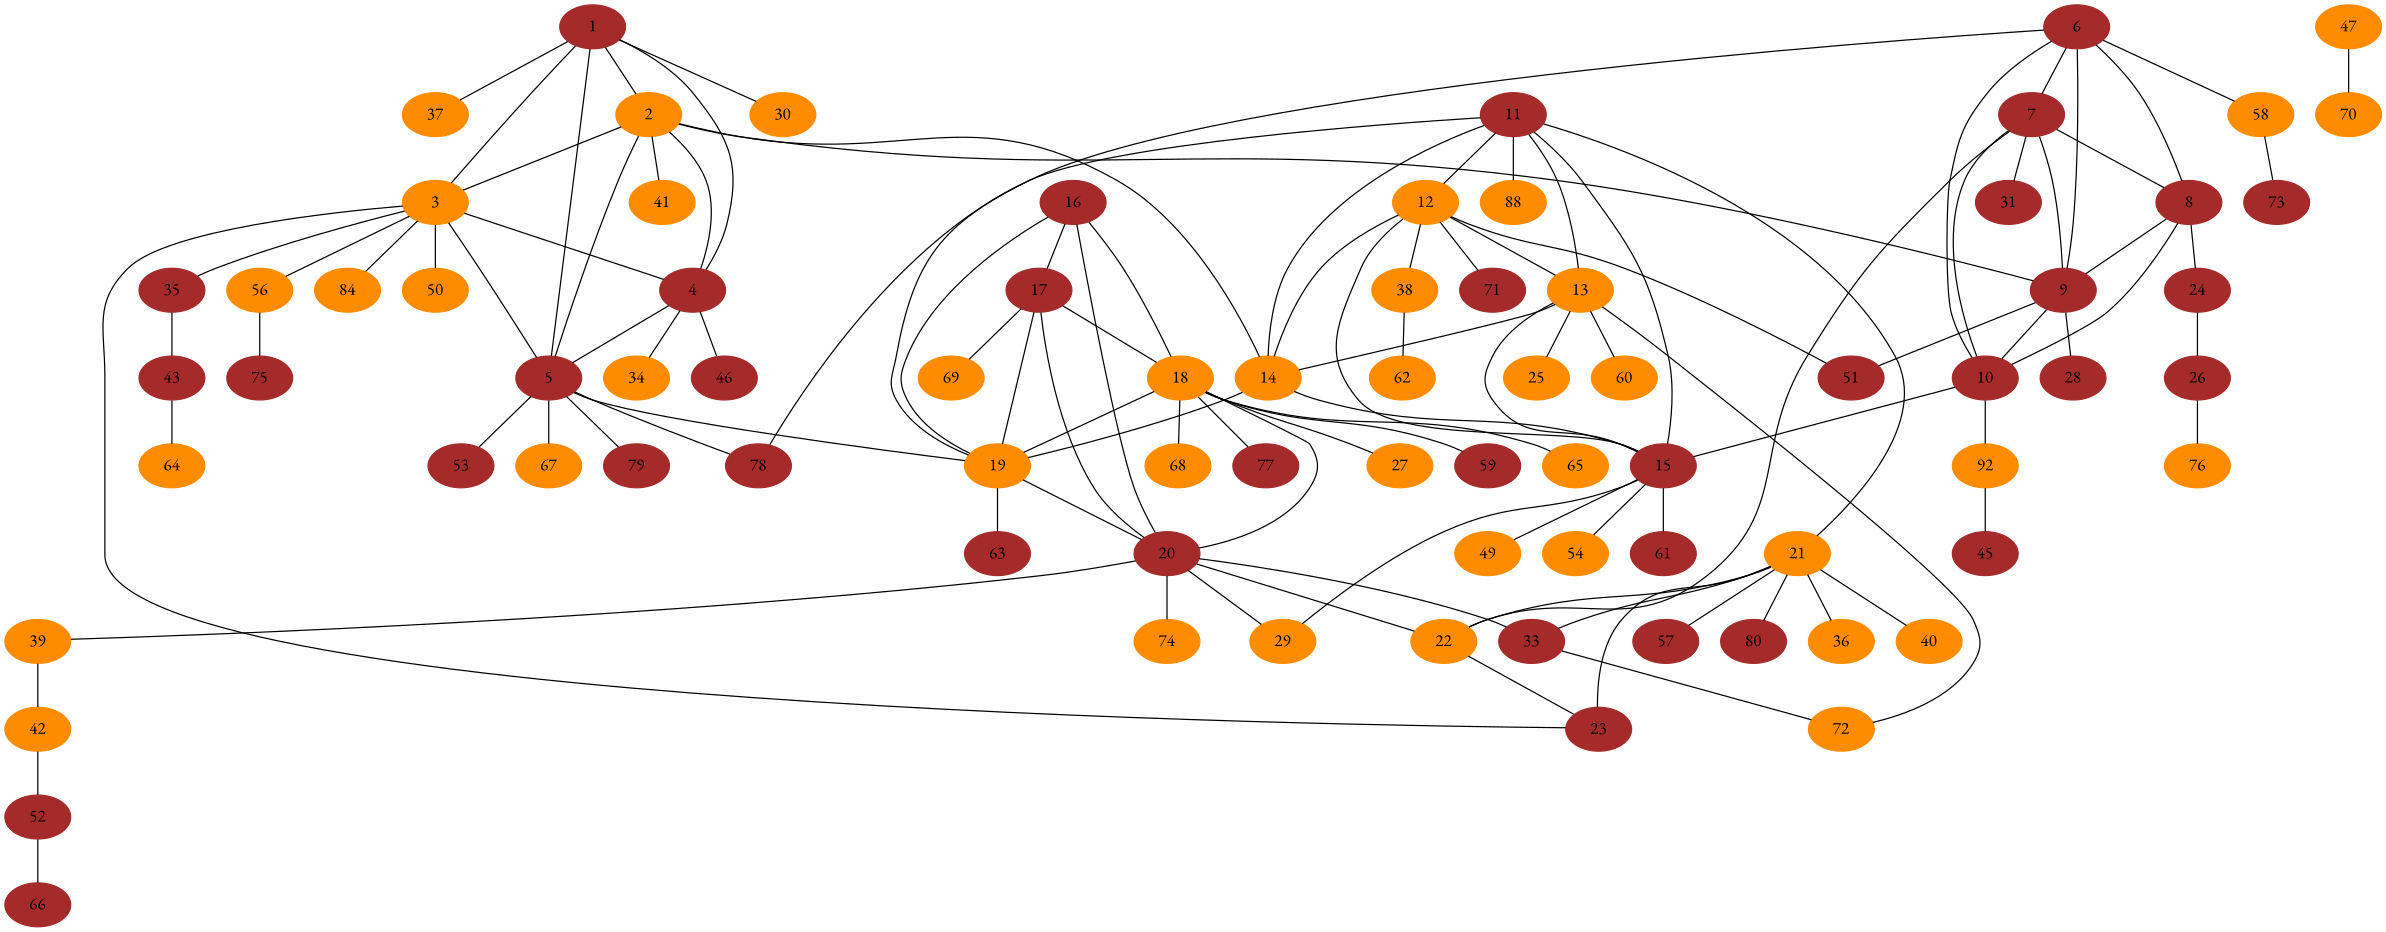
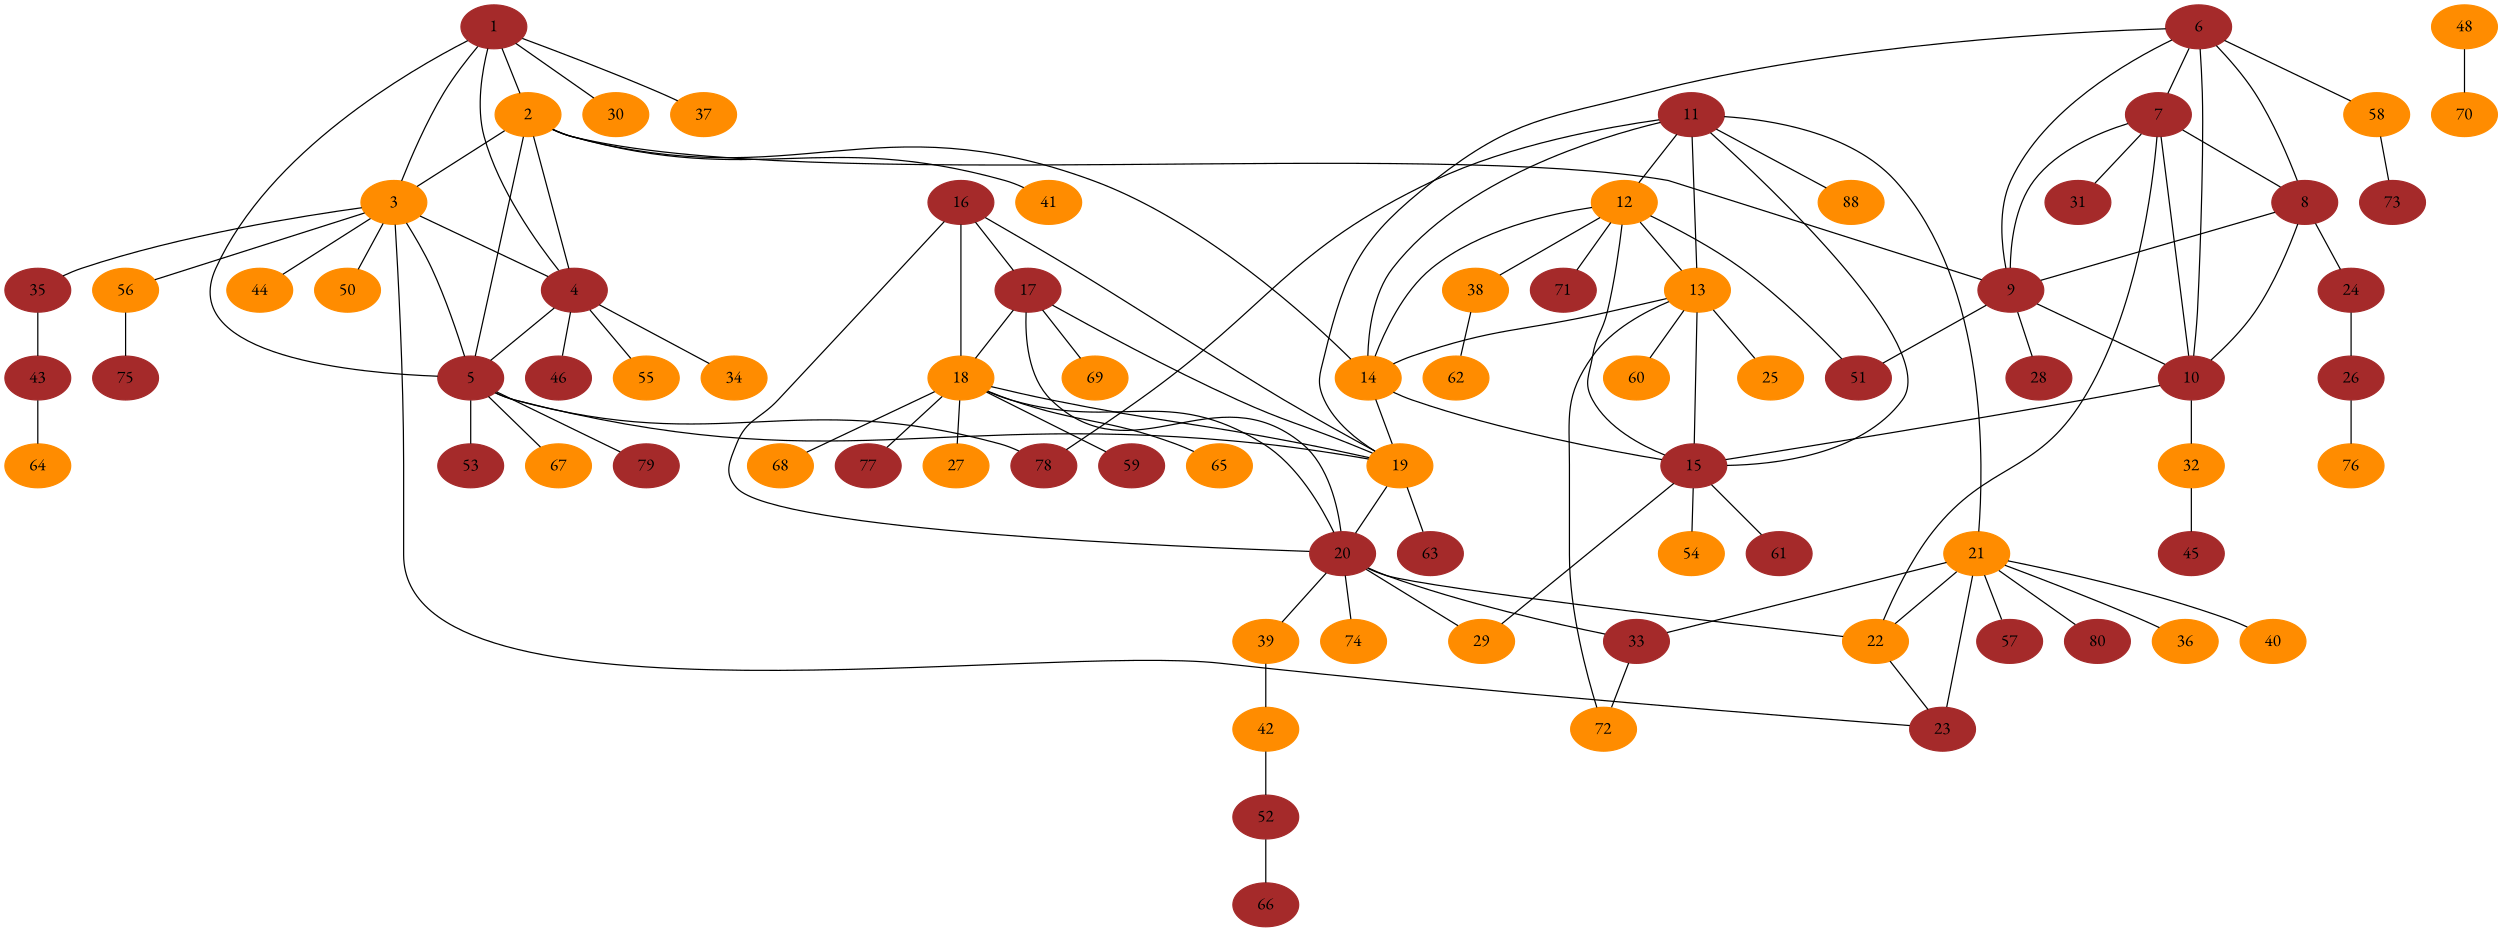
  graph {
    fontname="EB Garamond"
    node [color=darkorange fontname="EB Garamond" style=filled]
    edge [fontname="EB Garamond" weight=1.0]
    1 [color=brown]
    2
    3
    4 [color=brown]
    5 [color=brown]
    30
    37
    9 [color=brown]
    14
    41
    23 [color=brown]
    35 [color=brown]
-   44 [label=84]
+   44
    50
    56
    34
    46 [color=brown]
+   55
    19
    53 [color=brown]
    67
    78 [color=brown]
    79 [color=brown]
    10 [color=brown]
    28 [color=brown]
    51 [color=brown]
    15 [color=brown]
-   47
+   47 [label=48]
    70
    43 [color=brown]
    75 [color=brown]
    20 [color=brown]
    63 [color=brown]
    6 [color=brown]
    7 [color=brown]
    8 [color=brown]
    58
    22
    31 [color=brown]
    24 [color=brown]
-   32 [label=92]
+   32
    73 [color=brown]
    26 [color=brown]
    29
-   49
    54
    61 [color=brown]
    45 [color=brown]
    11 [color=brown]
    12
    13
    21
    n53 [label=88]
    38
    71 [color=brown]
    25
    60
    72
    33 [color=brown]
    36
    40
    57 [color=brown]
    80 [color=brown]
    62
    16 [color=brown]
    17 [color=brown]
    18
    69
    27
    59 [color=brown]
    65
    68
    77 [color=brown]
    39
    74
    42
    76
    64
    52 [color=brown]
    66 [color=brown]
    1 -- 2
    1 -- 3
    1 -- 4
    1 -- 5
    1 -- 30
    1 -- 37
    2 -- 3
    2 -- 4
    2 -- 5
    2 -- 9
    2 -- 14
    2 -- 41
    3 -- 4
    3 -- 5
    3 -- 23
    3 -- 35
    3 -- 44
    3 -- 50
    3 -- 56
    4 -- 5
    4 -- 34
    4 -- 46
+   4 -- 55
    5 -- 19
    5 -- 53
    5 -- 67
    5 -- 78
    5 -- 79
    9 -- 10
    9 -- 28
    9 -- 51
    14 -- 19
    14 -- 15
    35 -- 43
    56 -- 75
    19 -- 20
    19 -- 63
    10 -- 15
    10 -- 32
    15 -- 29
-   15 -- 49
    15 -- 54
    15 -- 61
    47 -- 70
    43 -- 64
    20 -- 22
    20 -- 29
    20 -- 33
    20 -- 39
    20 -- 74
    6 -- 9
    6 -- 19
    6 -- 10
    6 -- 7
    6 -- 8
    6 -- 58
    7 -- 9
    7 -- 10
    7 -- 8
    7 -- 22
    7 -- 31
    8 -- 9
    8 -- 10
    8 -- 24
    58 -- 73
    22 -- 23
    24 -- 26
    32 -- 45
    26 -- 76
    11 -- 14
    11 -- 78
    11 -- 15
    11 -- 12
    11 -- 13
    11 -- 21
    11 -- n53
    12 -- 14
    12 -- 51
    12 -- 15
    12 -- 13
    12 -- 38
    12 -- 71
    13 -- 14
    13 -- 15
    13 -- 25
    13 -- 60
    13 -- 72
    21 -- 23 [weight=3.0]
    21 -- 22 [weight=3.0]
    21 -- 33
    21 -- 36
    21 -- 40 [weight=2.0]
    21 -- 57
    21 -- 80
    38 -- 62
    33 -- 72
    16 -- 19
    16 -- 20
    16 -- 17
    16 -- 18
    17 -- 19
    17 -- 20
    17 -- 18
    17 -- 69
    18 -- 19
    18 -- 20
    18 -- 27
    18 -- 59
    18 -- 65
    18 -- 68
    18 -- 77
    39 -- 42
    42 -- 52
    52 -- 66
  }
